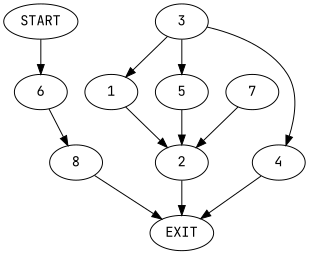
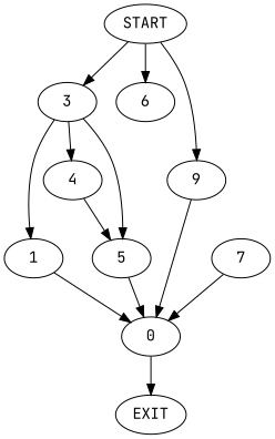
  digraph {
    fontname="JetBrains Mono"
    node [fontname="JetBrains Mono"]
    edge [fontname="JetBrains Mono"]
    n1 [label=START]
    3
    6
+   9
    1
-   2
+   2 [label=0]
    4
    5
-   8
    n10 [label=EXIT]
    7
+   n1 -> 3
    n1 -> 6
+   n1 -> 9
    3 -> 1
    3 -> 4
    3 -> 5
-   6 -> 8
+   9 -> 2
    1 -> 2
    2 -> n10
-   4 -> n10
+   4 -> 5
    5 -> 2
-   8 -> n10
    7 -> 2
  }
